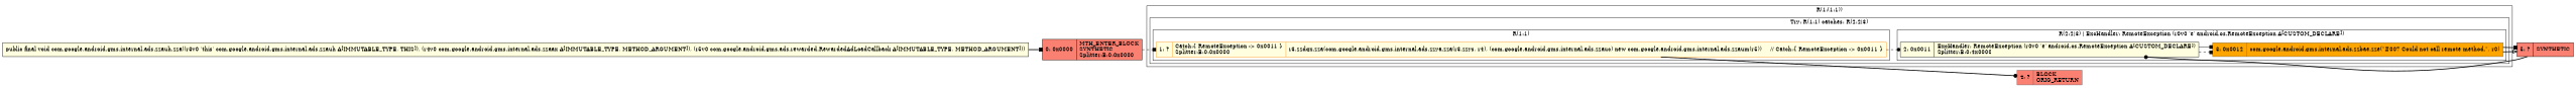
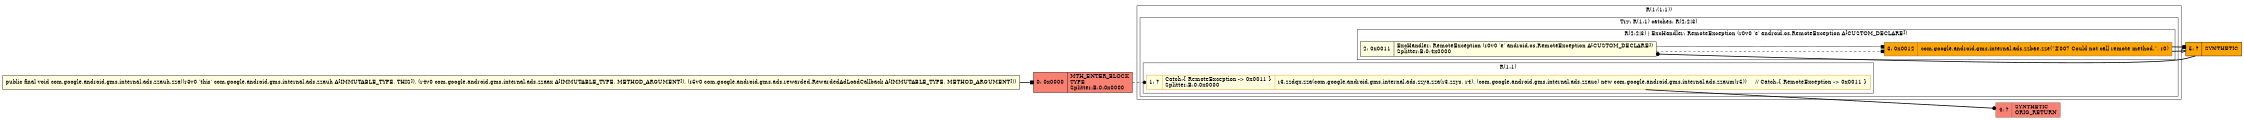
  digraph {
    rankdir=LR
    node [color=black fillcolor=lightyellow shape=record style=filled]
    edge [arrowhead=box style=bold]
    n1 [color=darkorange label="{1\:\ ?|Catch:\{ RemoteException \-\> 0x0011 \}\lSplitter:B:0:0x0000\l|r3.zzdqx.zza(com.google.android.gms.internal.ads.zzya.zza(r3.zzys, r4), (com.google.android.gms.internal.ads.zzauc) new com.google.android.gms.internal.ads.zzaum(r5))     \/\/ Catch:\{ RemoteException \-\> 0x0011 \}\l}"]
    n2 [label="{2\:\ 0x0011|ExcHandler: RemoteException (r0v0 'e' android.os.RemoteException A[CUSTOM_DECLARE])\lSplitter:B:0:4x0000\l}"]
    n3 [color=gray40 fillcolor=orange label="{3\:\ 0x0012|com.google.android.gms.internal.ads.zzbae.zze(\"#007 Could not call remote method.\", r0)\l}"]
-   n4 [color=gray40 fillcolor=salmon label="{4\:\ ?|BLOCK\lORIG_RETURN\l}"]
-   n5 [fillcolor=salmon label="{5\:\ ?|SYNTHETIC\l}"]
-   n6 [fillcolor=salmon label="{0\:\ 0x0000|MTH_ENTER_BLOCK\lSYNTHETIC\lSplitter:B:0:0x0000\l}"]
+   n4 [color=gray40 fillcolor=salmon label="{4\:\ ?|SYNTHETIC\lORIG_RETURN\l}"]
+   n5 [fillcolor=orange label="{5\:\ ?|SYNTHETIC\l}"]
+   n6 [fillcolor=salmon label="{0\:\ 0x0000|MTH_ENTER_BLOCK\lTYPE\lSplitter:B:0:0x0000\l}"]
    n7 [label="{public final void com.google.android.gms.internal.ads.zzauh.zza((r3v0 'this' com.google.android.gms.internal.ads.zzauh A[IMMUTABLE_TYPE, THIS]), (r4v0 com.google.android.gms.internal.ads.zzaax A[IMMUTABLE_TYPE, METHOD_ARGUMENT]), (r5v0 com.google.android.gms.ads.rewarded.RewardedAdLoadCallback A[IMMUTABLE_TYPE, METHOD_ARGUMENT])) }"]
    subgraph cluster_1 {
      label="R(1:(1:1))"
      subgraph cluster_2 {
        label="Try: R(1:1) catches: R(2:2|3)"
        subgraph cluster_3 {
          label="R(1:1)"
          n1
        }
        subgraph cluster_4 {
          label="R(2:2|3) | ExcHandler: RemoteException (r0v0 'e' android.os.RemoteException A[CUSTOM_DECLARE])\l"
          n2
          n3
        }
      }
    }
    subgraph cluster_5 {
      label="R(2:2|3) | ExcHandler: RemoteException (r0v0 'e' android.os.RemoteException A[CUSTOM_DECLARE])\l"
    }
-   n1 -> n2 [arrowhead=dot style=dashed]
    n1 -> n4 [arrowhead=dot]
    n2 -> n3 [style=dashed]
    n2 -> n3 [style=solid]
    n3 -> n5 [arrowhead=onormal]
    n3 -> n5
    n5 -> n2 [arrowhead=dot]
-   n6 -> n1 [style=dashed]
+   n6 -> n1 [arrowhead=dot style=dashed]
    n7 -> n6
  }
